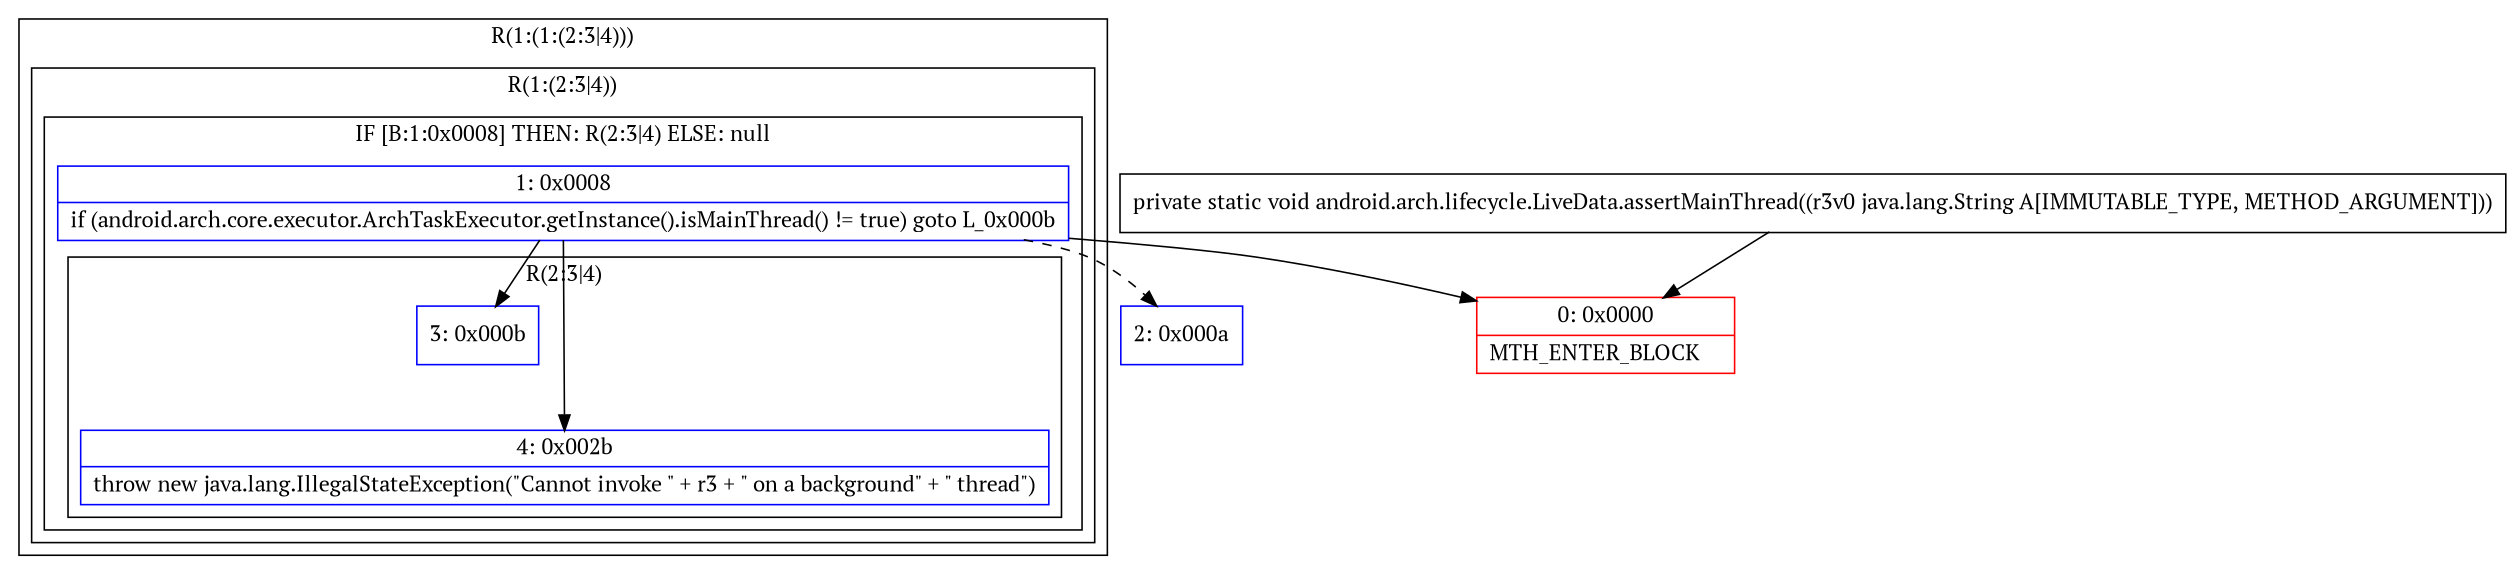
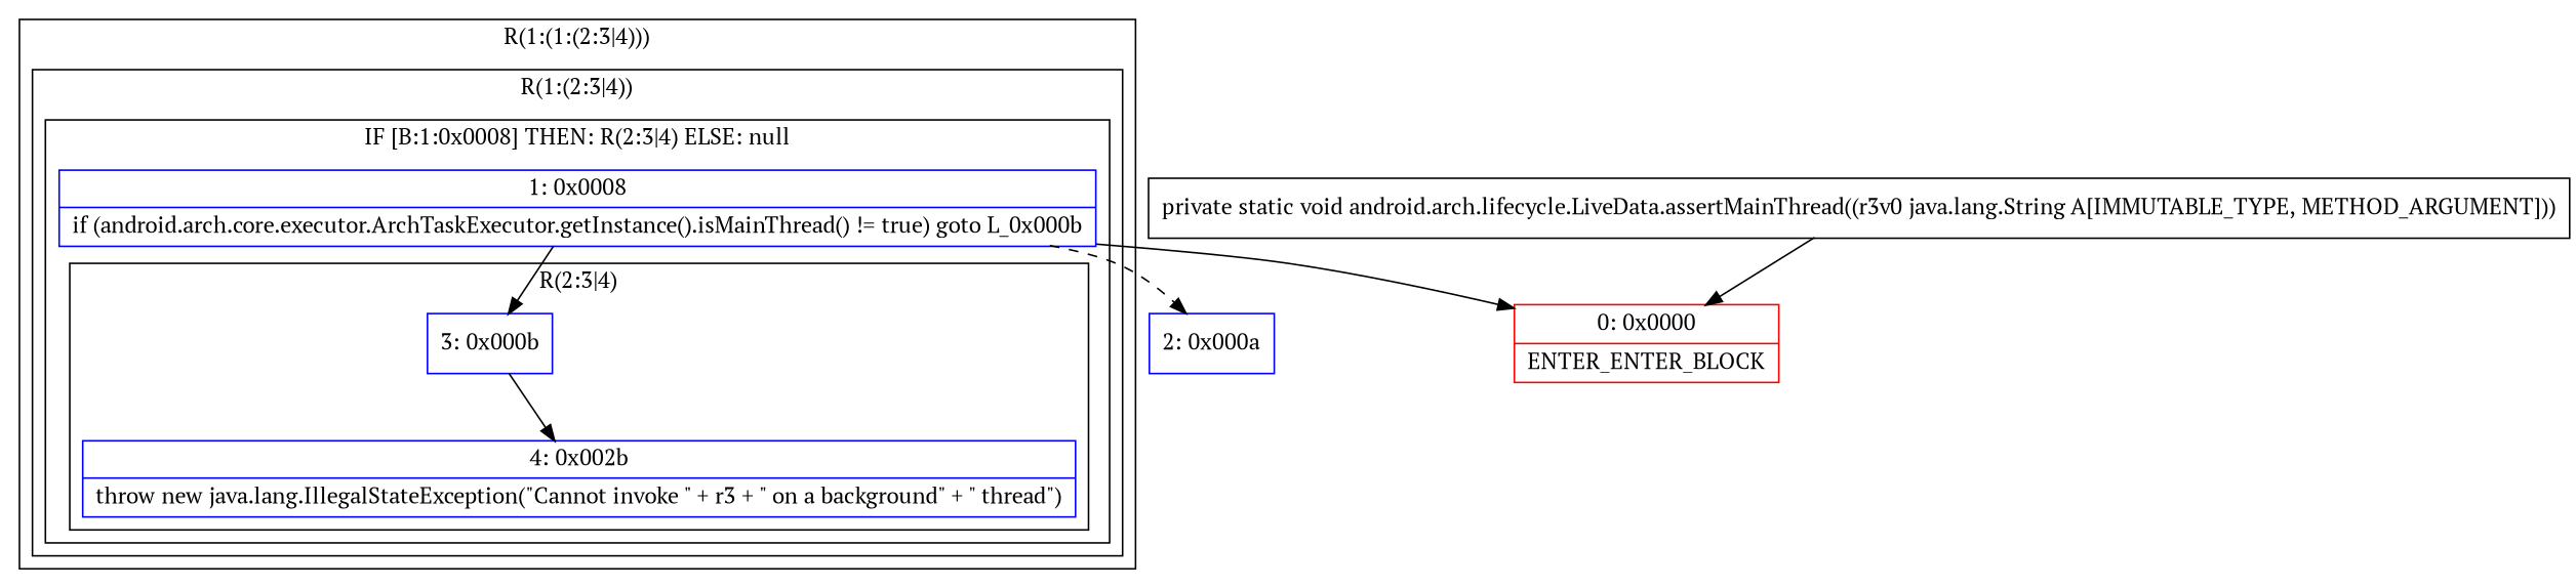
  digraph {
    fontname="PT Serif"
    node [color=blue fontname="PT Serif" shape=record]
    edge [fontname="PT Serif"]
    n1 [label="{3\:\ 0x000b}"]
    n2 [label="{4\:\ 0x002b|throw new java.lang.IllegalStateException(\"Cannot invoke \" + r3 + \" on a background\" + \" thread\")\l}"]
    n3 [label="{1\:\ 0x0008|if (android.arch.core.executor.ArchTaskExecutor.getInstance().isMainThread() != true) goto L_0x000b\l}"]
    n4 [label="{2\:\ 0x000a}"]
-   n5 [color=red label="{0\:\ 0x0000|MTH_ENTER_BLOCK\l}"]
+   n5 [color=red label="{0\:\ 0x0000|ENTER_ENTER_BLOCK\l}"]
    n6 [label="{private static void android.arch.lifecycle.LiveData.assertMainThread((r3v0 java.lang.String A[IMMUTABLE_TYPE, METHOD_ARGUMENT])) }" color=""]
    subgraph cluster_1 {
      label="R(1:(1:(2:3|4)))"
      subgraph cluster_2 {
        label="R(1:(2:3|4))"
        subgraph cluster_3 {
          label="IF [B:1:0x0008] THEN: R(2:3|4) ELSE: null"
          n3
          subgraph cluster_4 {
            label="R(2:3|4)"
            n1
            n2
          }
        }
      }
    }
-   n3 -> n2
+   n1 -> n2
    n3 -> n1
    n3 -> n4 [style=dashed]
    n3 -> n5
    n6 -> n5
  }
